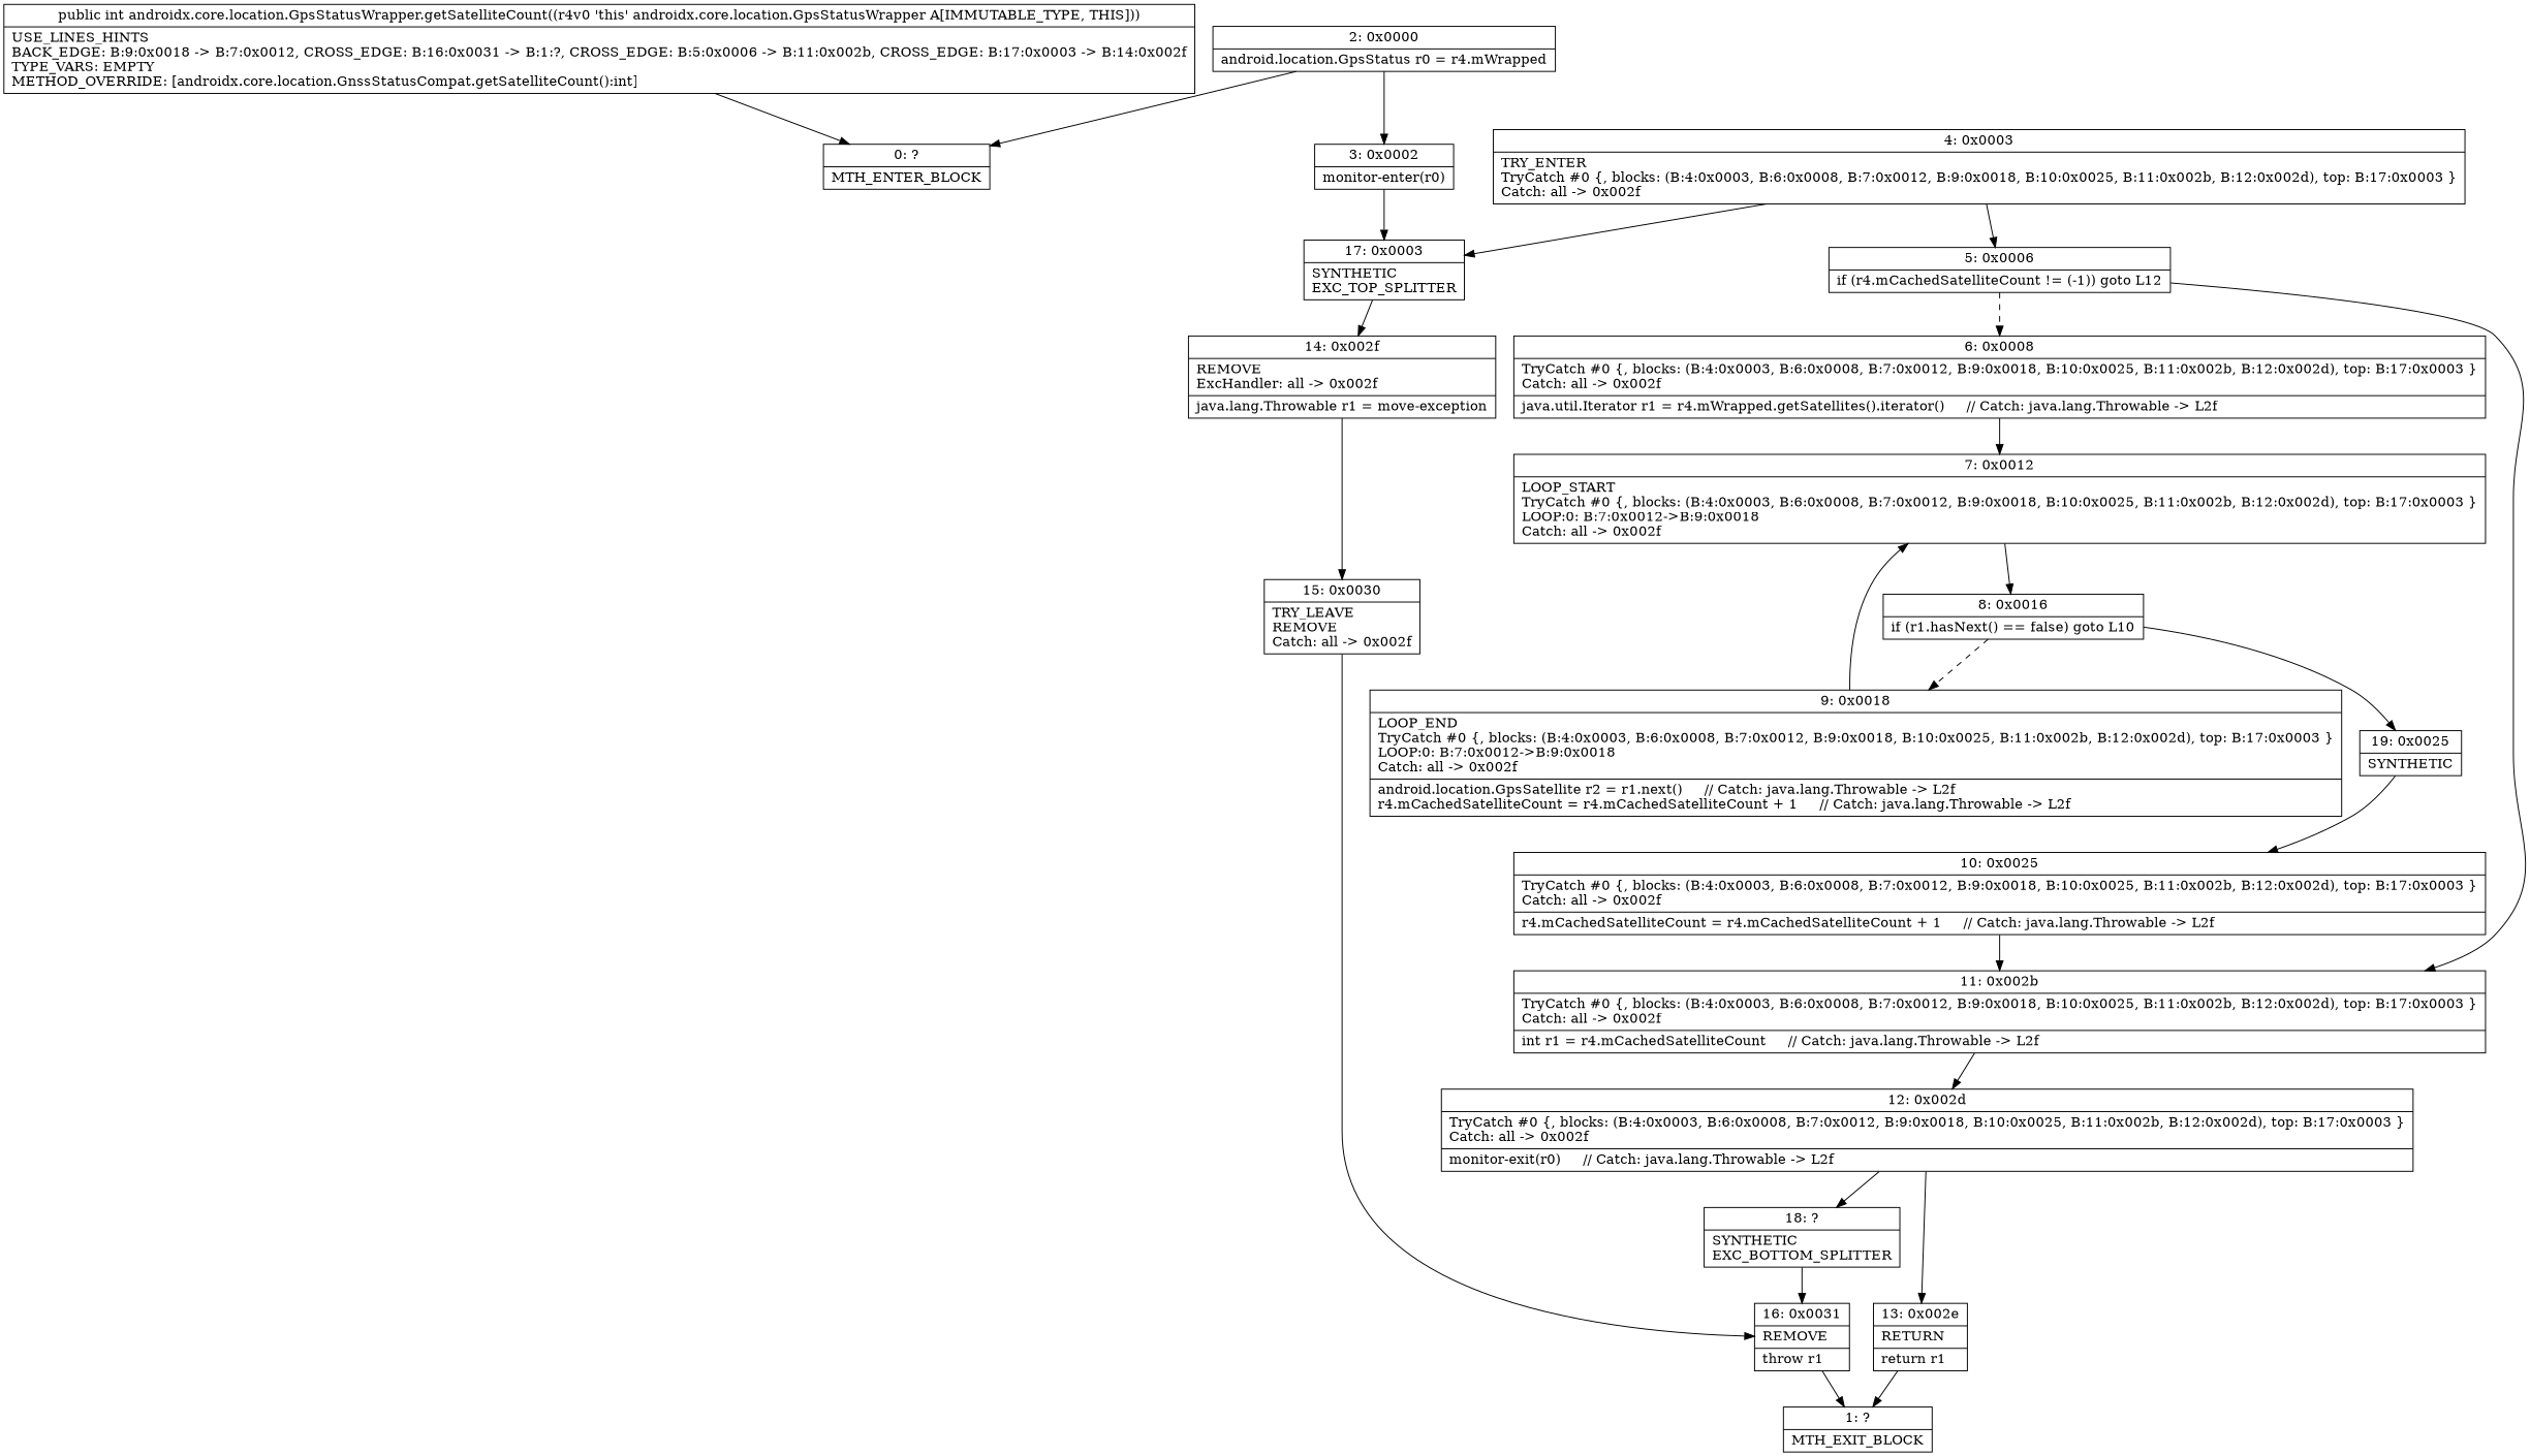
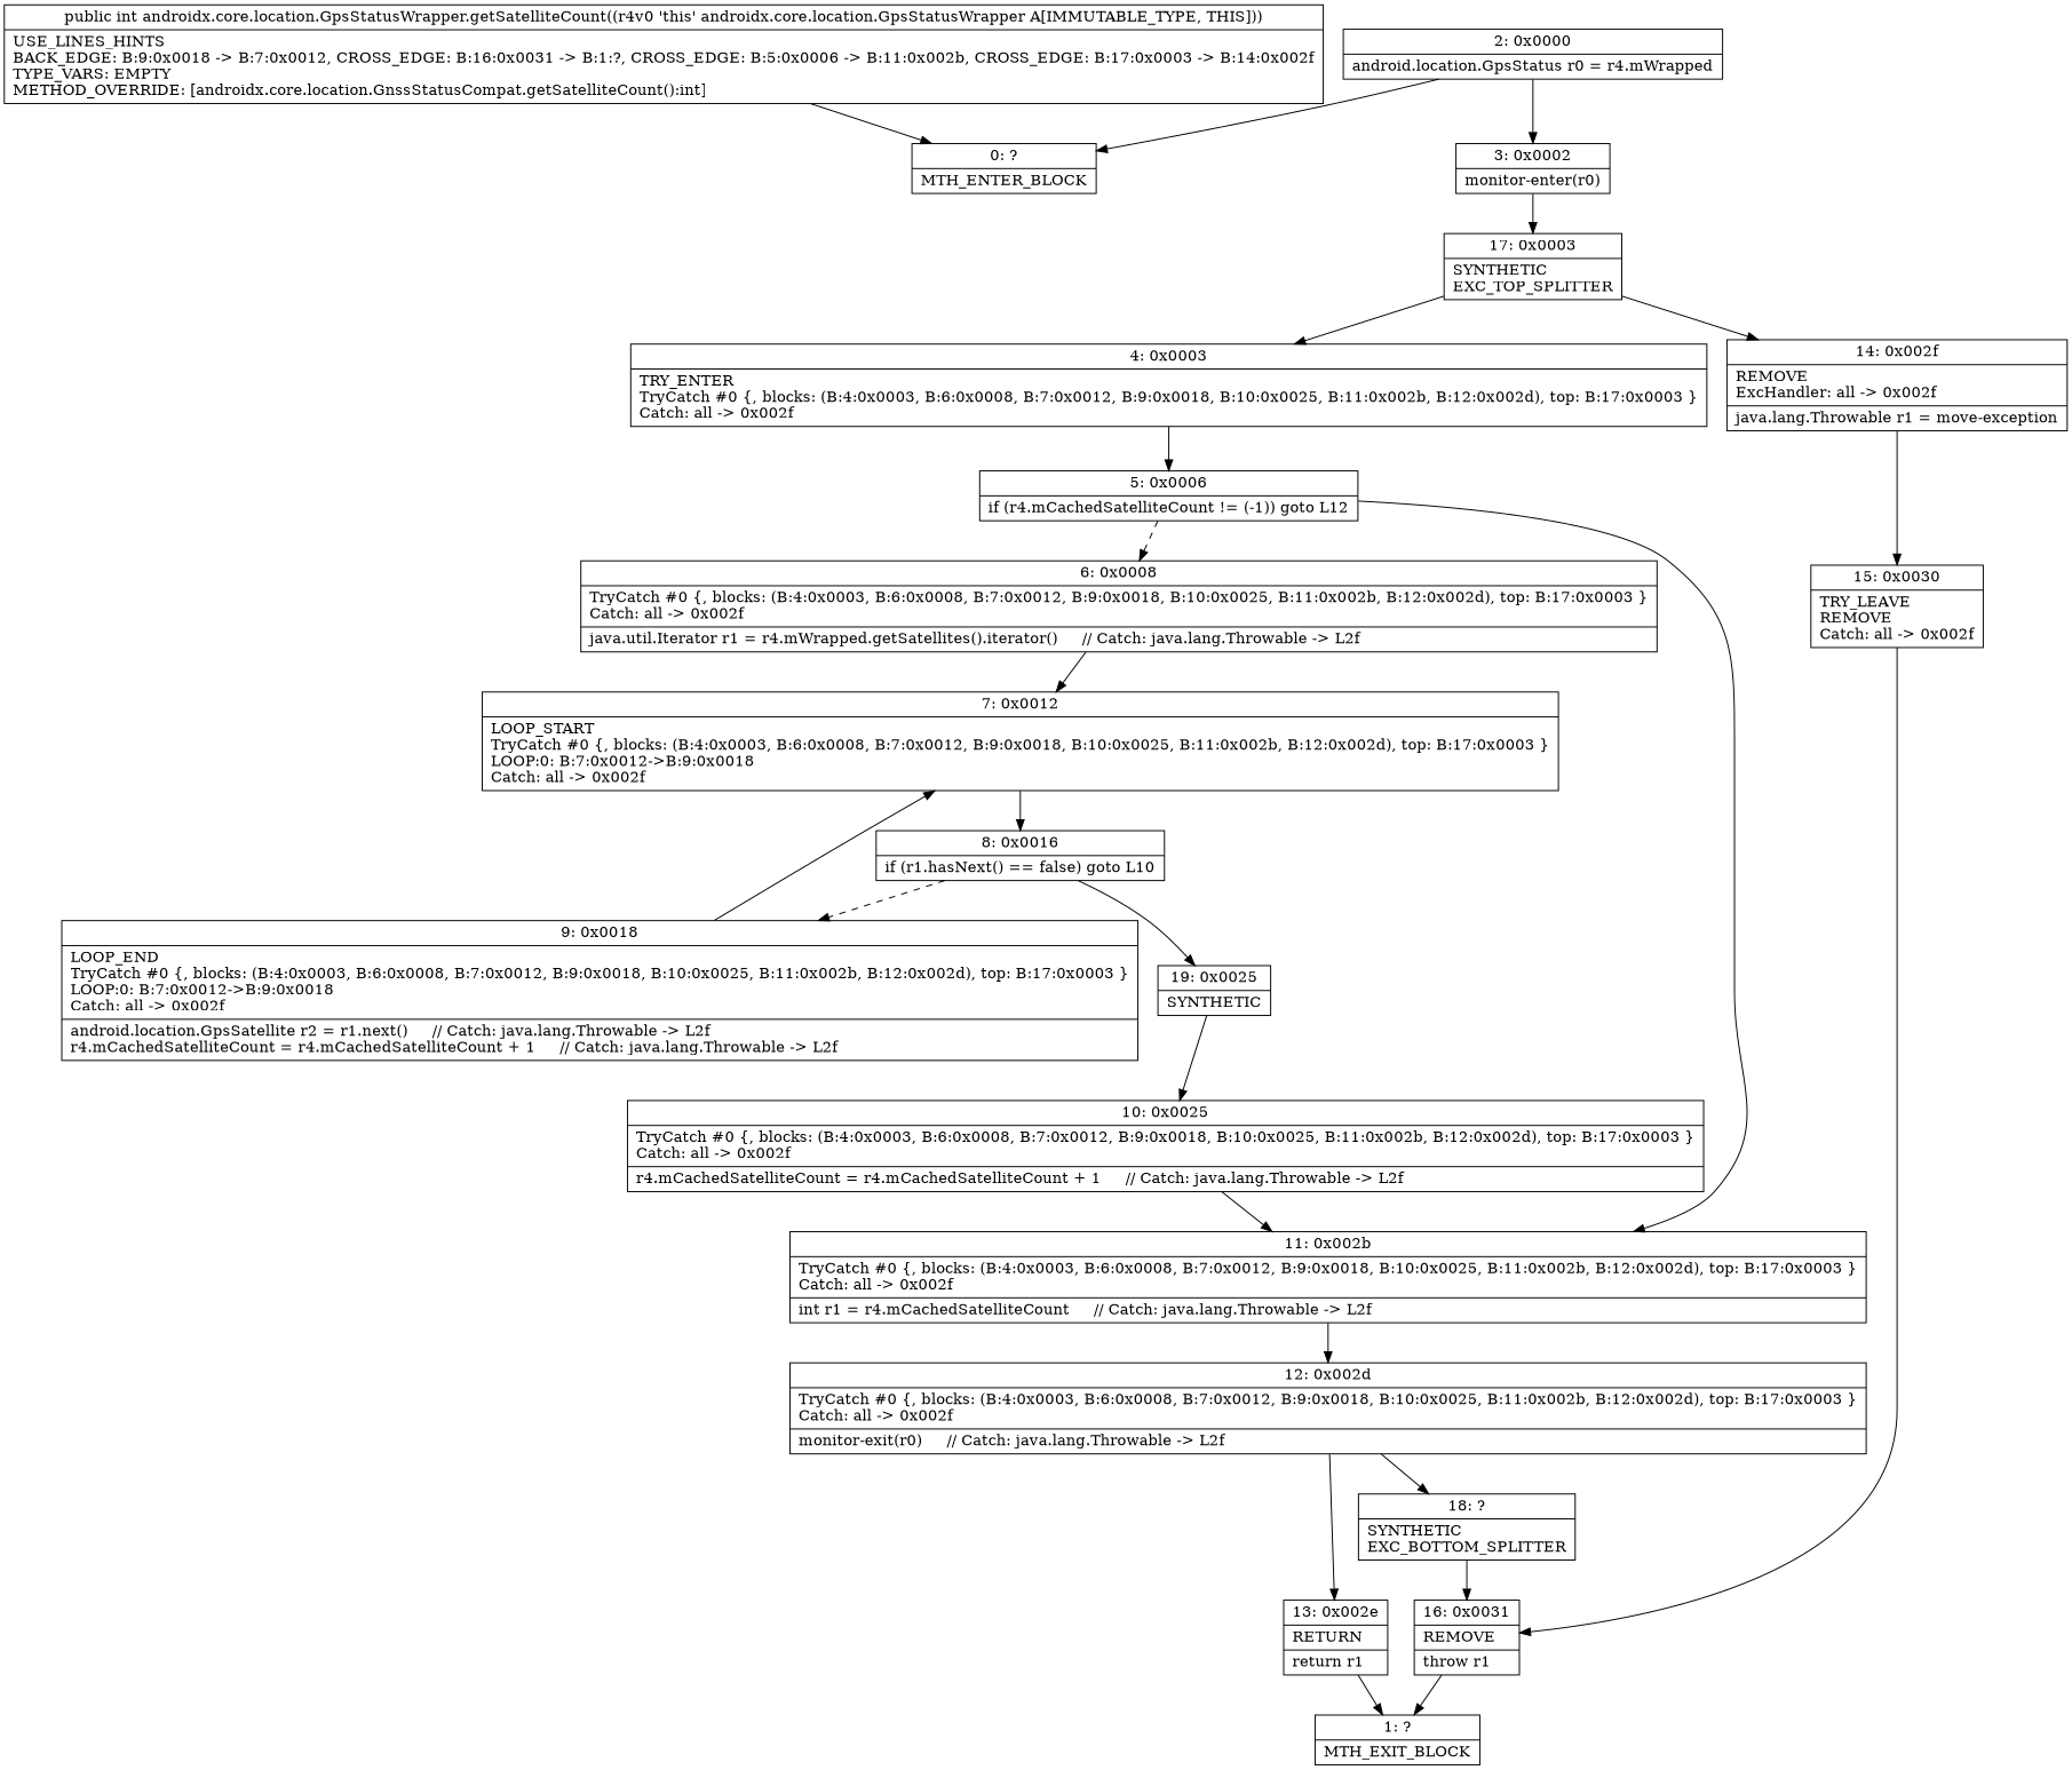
  digraph {
    node [shape=record]
    n1 [label="{0\:\ ?|MTH_ENTER_BLOCK\l}"]
    n2 [label="{2\:\ 0x0000|android.location.GpsStatus r0 = r4.mWrapped\l}"]
    n3 [label="{3\:\ 0x0002|monitor\-enter(r0)\l}"]
    n4 [label="{17\:\ 0x0003|SYNTHETIC\lEXC_TOP_SPLITTER\l}"]
    n5 [label="{4\:\ 0x0003|TRY_ENTER\lTryCatch #0 \{, blocks: (B:4:0x0003, B:6:0x0008, B:7:0x0012, B:9:0x0018, B:10:0x0025, B:11:0x002b, B:12:0x002d), top: B:17:0x0003 \}\lCatch: all \-\> 0x002f\l}"]
    n6 [label="{14\:\ 0x002f|REMOVE\lExcHandler: all \-\> 0x002f\l|java.lang.Throwable r1 = move\-exception\l}"]
    n7 [label="{5\:\ 0x0006|if (r4.mCachedSatelliteCount != (\-1)) goto L12\l}"]
    n8 [label="{15\:\ 0x0030|TRY_LEAVE\lREMOVE\lCatch: all \-\> 0x002f\l}"]
    n9 [label="{6\:\ 0x0008|TryCatch #0 \{, blocks: (B:4:0x0003, B:6:0x0008, B:7:0x0012, B:9:0x0018, B:10:0x0025, B:11:0x002b, B:12:0x002d), top: B:17:0x0003 \}\lCatch: all \-\> 0x002f\l|java.util.Iterator r1 = r4.mWrapped.getSatellites().iterator()     \/\/ Catch: java.lang.Throwable \-\> L2f\l}"]
    n10 [label="{11\:\ 0x002b|TryCatch #0 \{, blocks: (B:4:0x0003, B:6:0x0008, B:7:0x0012, B:9:0x0018, B:10:0x0025, B:11:0x002b, B:12:0x002d), top: B:17:0x0003 \}\lCatch: all \-\> 0x002f\l|int r1 = r4.mCachedSatelliteCount     \/\/ Catch: java.lang.Throwable \-\> L2f\l}"]
    n11 [label="{7\:\ 0x0012|LOOP_START\lTryCatch #0 \{, blocks: (B:4:0x0003, B:6:0x0008, B:7:0x0012, B:9:0x0018, B:10:0x0025, B:11:0x002b, B:12:0x002d), top: B:17:0x0003 \}\lLOOP:0: B:7:0x0012\-\>B:9:0x0018\lCatch: all \-\> 0x002f\l}"]
    n12 [label="{12\:\ 0x002d|TryCatch #0 \{, blocks: (B:4:0x0003, B:6:0x0008, B:7:0x0012, B:9:0x0018, B:10:0x0025, B:11:0x002b, B:12:0x002d), top: B:17:0x0003 \}\lCatch: all \-\> 0x002f\l|monitor\-exit(r0)     \/\/ Catch: java.lang.Throwable \-\> L2f\l}"]
    n13 [label="{8\:\ 0x0016|if (r1.hasNext() == false) goto L10\l}"]
    n14 [label="{9\:\ 0x0018|LOOP_END\lTryCatch #0 \{, blocks: (B:4:0x0003, B:6:0x0008, B:7:0x0012, B:9:0x0018, B:10:0x0025, B:11:0x002b, B:12:0x002d), top: B:17:0x0003 \}\lLOOP:0: B:7:0x0012\-\>B:9:0x0018\lCatch: all \-\> 0x002f\l|android.location.GpsSatellite r2 = r1.next()     \/\/ Catch: java.lang.Throwable \-\> L2f\lr4.mCachedSatelliteCount = r4.mCachedSatelliteCount + 1     \/\/ Catch: java.lang.Throwable \-\> L2f\l}"]
    n15 [label="{19\:\ 0x0025|SYNTHETIC\l}"]
    n16 [label="{10\:\ 0x0025|TryCatch #0 \{, blocks: (B:4:0x0003, B:6:0x0008, B:7:0x0012, B:9:0x0018, B:10:0x0025, B:11:0x002b, B:12:0x002d), top: B:17:0x0003 \}\lCatch: all \-\> 0x002f\l|r4.mCachedSatelliteCount = r4.mCachedSatelliteCount + 1     \/\/ Catch: java.lang.Throwable \-\> L2f\l}"]
    n17 [label="{13\:\ 0x002e|RETURN\l|return r1\l}"]
    n18 [label="{18\:\ ?|SYNTHETIC\lEXC_BOTTOM_SPLITTER\l}"]
    n19 [label="{1\:\ ?|MTH_EXIT_BLOCK\l}"]
    n20 [label="{16\:\ 0x0031|REMOVE\l|throw r1\l}"]
    n21 [label="{public int androidx.core.location.GpsStatusWrapper.getSatelliteCount((r4v0 'this' androidx.core.location.GpsStatusWrapper A[IMMUTABLE_TYPE, THIS]))  | USE_LINES_HINTS\lBACK_EDGE: B:9:0x0018 \-\> B:7:0x0012, CROSS_EDGE: B:16:0x0031 \-\> B:1:?, CROSS_EDGE: B:5:0x0006 \-\> B:11:0x002b, CROSS_EDGE: B:17:0x0003 \-\> B:14:0x002f\lTYPE_VARS: EMPTY\lMETHOD_OVERRIDE: [androidx.core.location.GnssStatusCompat.getSatelliteCount():int]\l}"]
    n2 -> n1
    n2 -> n3
    n3 -> n4
-   n5 -> n4
+   n4 -> n5
    n4 -> n6
    n5 -> n7
    n6 -> n8
    n7 -> n9 [style=dashed]
    n7 -> n10
    n8 -> n20
    n9 -> n11
    n10 -> n12
    n11 -> n13
    n12 -> n17
    n12 -> n18
    n13 -> n14 [style=dashed]
    n13 -> n15
    n14 -> n11
    n15 -> n16
    n16 -> n10
    n17 -> n19
    n18 -> n20
    n20 -> n19
    n21 -> n1
  }
